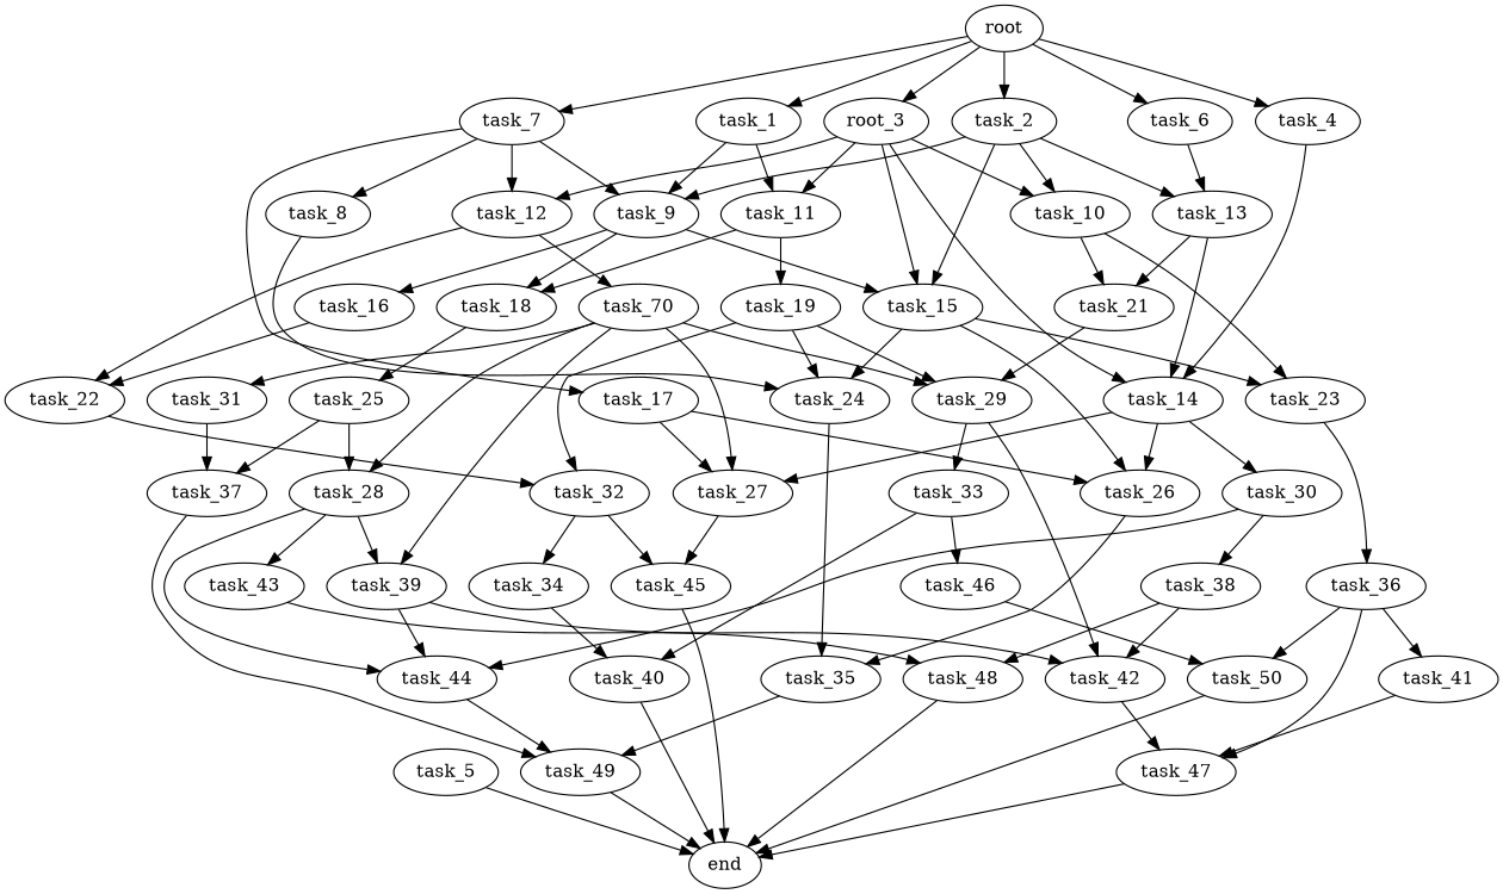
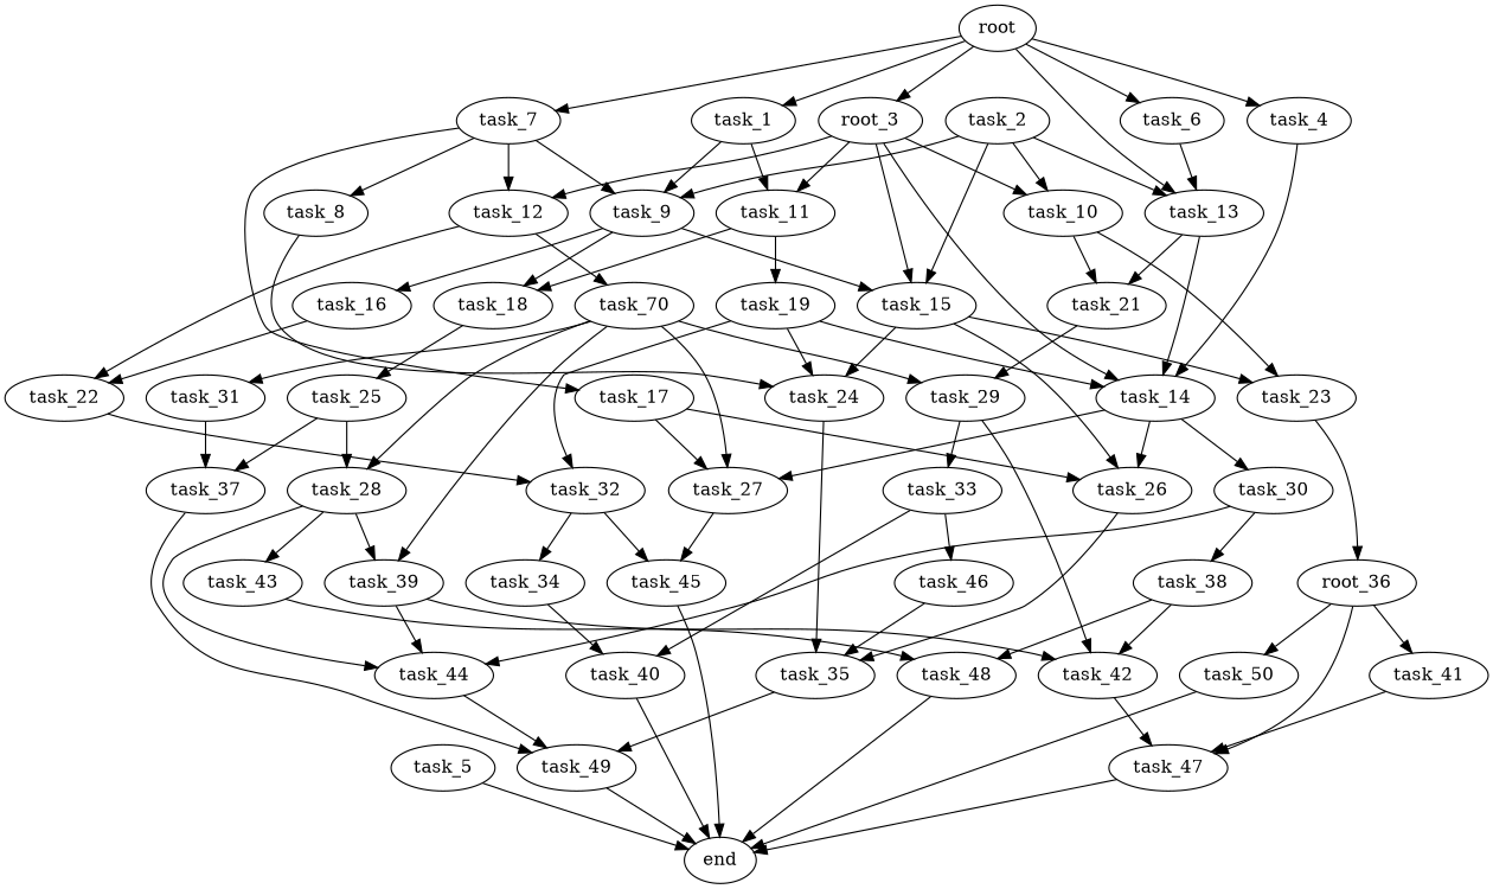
  digraph {
    root
    task_1
    task_2
    n4 [label=root_3]
    task_4
    task_6
    task_7
    task_9
    task_11
    task_10
    task_13
    task_15
    task_12
    task_14
    task_5
    end
    task_8
    task_17
    task_16
    task_18
    task_19
    task_21
    task_23
    task_24
    task_26
    n26 [label=task_70]
    task_22
    task_27
    task_30
    task_35
    task_25
    task_29
-   task_36
+   task_36 [label=root_36]
    task_32
    task_28
    task_31
    task_39
    task_45
    task_44
    task_38
    task_37
    task_33
    task_42
    task_34
    task_43
    task_41
    task_47
    task_50
    task_49
    task_48
    task_40
    task_46
    root -> task_1
-   root -> task_2
+   root -> task_13
    root -> n4
    root -> task_4
    root -> task_6
    root -> task_7
    task_1 -> task_9
    task_1 -> task_11
    task_2 -> task_9
    task_2 -> task_10
    task_2 -> task_13
    task_2 -> task_15
    n4 -> task_11
    n4 -> task_10
    n4 -> task_15
    n4 -> task_12
    n4 -> task_14
    task_4 -> task_14
    task_6 -> task_13
    task_7 -> task_9
    task_7 -> task_12
    task_7 -> task_8
    task_7 -> task_17
    task_9 -> task_15
    task_9 -> task_16
    task_9 -> task_18
    task_11 -> task_18
    task_11 -> task_19
    task_10 -> task_21
    task_10 -> task_23
    task_13 -> task_14
    task_13 -> task_21
    task_15 -> task_23
    task_15 -> task_24
    task_15 -> task_26
    task_12 -> n26
    task_12 -> task_22
    task_14 -> task_26
    task_14 -> task_27
    task_14 -> task_30
    task_5 -> end
    task_8 -> task_24
    task_17 -> task_26
    task_17 -> task_27
    task_16 -> task_22
    task_18 -> task_25
    task_19 -> task_24
-   task_19 -> task_29
+   task_19 -> task_14
    task_19 -> task_32
    task_21 -> task_29
    task_23 -> task_36
    task_24 -> task_35
    task_26 -> task_35
    n26 -> task_27
    n26 -> task_29
    n26 -> task_28
    n26 -> task_31
    n26 -> task_39
    task_22 -> task_32
    task_27 -> task_45
    task_30 -> task_44
    task_30 -> task_38
    task_35 -> task_49
    task_25 -> task_28
    task_25 -> task_37
    task_29 -> task_33
    task_29 -> task_42
    task_36 -> task_41
    task_36 -> task_47
    task_36 -> task_50
    task_32 -> task_45
    task_32 -> task_34
    task_28 -> task_39
    task_28 -> task_44
    task_28 -> task_43
    task_31 -> task_37
    task_39 -> task_44
    task_39 -> task_42
    task_45 -> end
    task_44 -> task_49
    task_38 -> task_42
    task_38 -> task_48
    task_37 -> task_49
    task_33 -> task_40
    task_33 -> task_46
    task_42 -> task_47
    task_34 -> task_40
    task_43 -> task_48
    task_41 -> task_47
    task_47 -> end
    task_50 -> end
    task_49 -> end
    task_48 -> end
    task_40 -> end
-   task_46 -> task_50
+   task_46 -> task_35
  }
